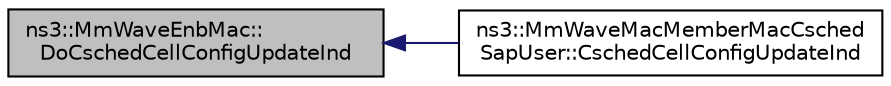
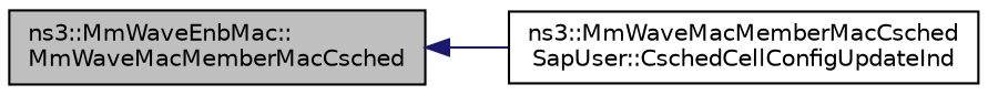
  digraph {
    rankdir=LR
    node [color=black fontname=Helvetica fontsize=10 shape=record style=filled]
-   n1 [fillcolor=grey75 fontcolor=black height=0.2 label="ns3::MmWaveEnbMac::\lDoCschedCellConfigUpdateInd" width=0.4]
+   n1 [fillcolor=grey75 fontcolor=black height=0.2 label="ns3::MmWaveEnbMac::\lMmWaveMacMemberMacCsched" width=0.4]
    n2 [fillcolor=white height=0.2 label="ns3::MmWaveMacMemberMacCsched\lSapUser::CschedCellConfigUpdateInd" width=0.4]
    n1 -> n2 [color=midnightblue dir=back fontname=Helvetica fontsize=10 labelfontname=Helvetica labelfontsize=10 style=solid]
  }
